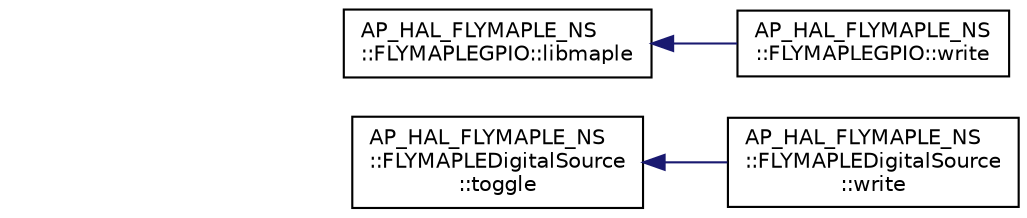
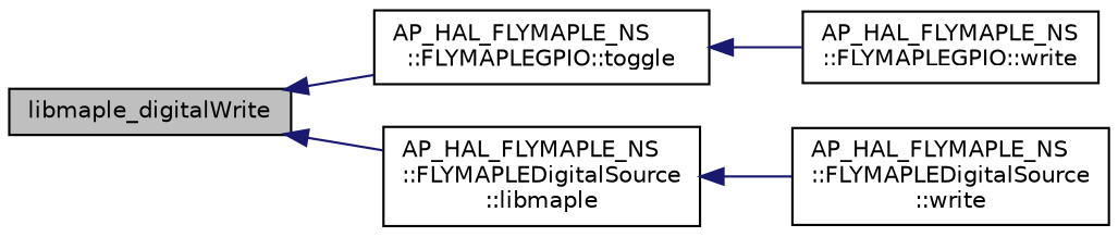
  digraph {
    rankdir=LR
    node [color=black fillcolor=white fontname=Helvetica fontsize=10 shape=record style=filled]
    edge [color=midnightblue dir=back fontname=Helvetica fontsize=10 labelfontname=Helvetica labelfontsize=10 style=solid]
-   n2 [height=0.2 label="AP_HAL_FLYMAPLE_NS\l::FLYMAPLEGPIO::libmaple" width=0.4]
-   n3 [height=0.2 label="AP_HAL_FLYMAPLE_NS\l::FLYMAPLEDigitalSource\l::toggle" width=0.4]
+   n1 [fillcolor=grey75 fontcolor=black height=0.2 label=libmaple_digitalWrite width=0.4]
+   n2 [height=0.2 label="AP_HAL_FLYMAPLE_NS\l::FLYMAPLEGPIO::toggle" width=0.4]
+   n3 [height=0.2 label="AP_HAL_FLYMAPLE_NS\l::FLYMAPLEDigitalSource\l::libmaple" width=0.4]
    n4 [height=0.2 label="AP_HAL_FLYMAPLE_NS\l::FLYMAPLEGPIO::write" width=0.4]
    n5 [height=0.2 label="AP_HAL_FLYMAPLE_NS\l::FLYMAPLEDigitalSource\l::write" width=0.4]
+   n1 -> n2
+   n1 -> n3
    n2 -> n4
    n3 -> n5
  }
